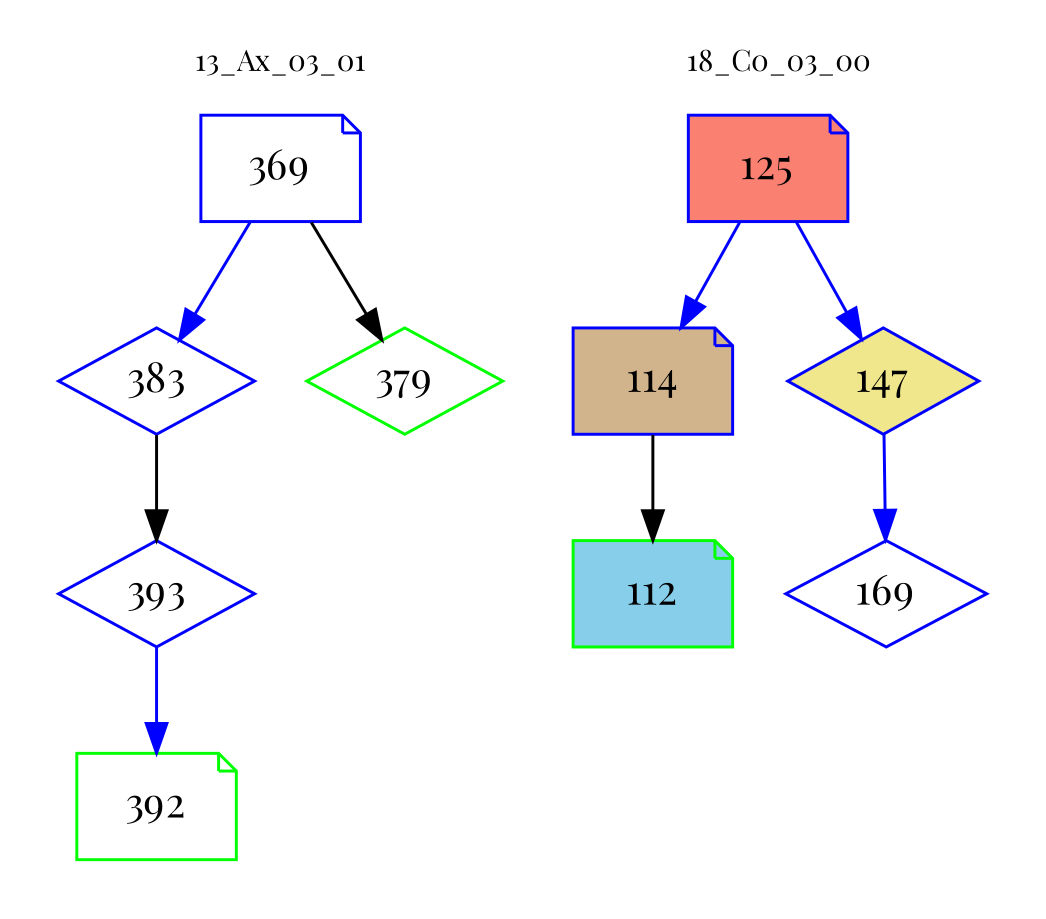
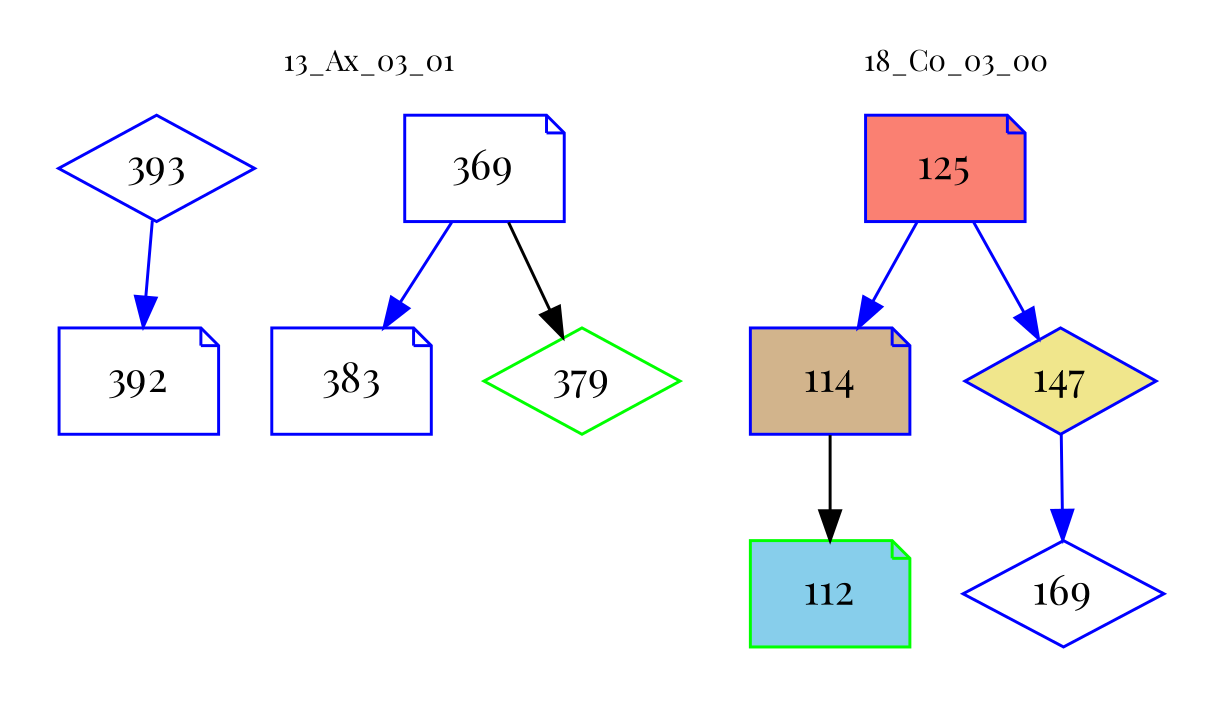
  digraph {
    fontname="Playfair Display"
    node [color=blue fillcolor=white fontname="Playfair Display" shape=diamond style=filled]
    edge [color=blue fontname="Playfair Display"]
-   n1 [label=383]
+   n1 [label=383 shape=note]
    n2 [label=369 shape=note]
    n3 [label=393]
    n4 [color=green label=379]
-   n5 [color=green label=392 shape=note]
+   n5 [label=392 shape=note]
    n6 [fillcolor=salmon label=125 shape=note]
    n7 [fillcolor=tan label=114 shape=note]
    n8 [fillcolor=khaki label=147]
    n9 [color=green fillcolor=skyblue label=112 shape=note]
    n10 [label=169]
    subgraph cluster_1 {
      color=white
      fontsize=10
      label="13_Ax_03_01"
      n1
      n2
      n3
      n4
      n5
    }
    subgraph cluster_2 {
      color=white
      fontsize=10
      label="18_C0_03_00"
      n6
      n7
      n8
      n9
      n10
    }
-   n1 -> n3 [color=black]
    n2 -> n1
    n2 -> n4 [color=black]
    n3 -> n5
    n6 -> n7
    n6 -> n8
    n7 -> n9 [color=black]
    n8 -> n10
  }
